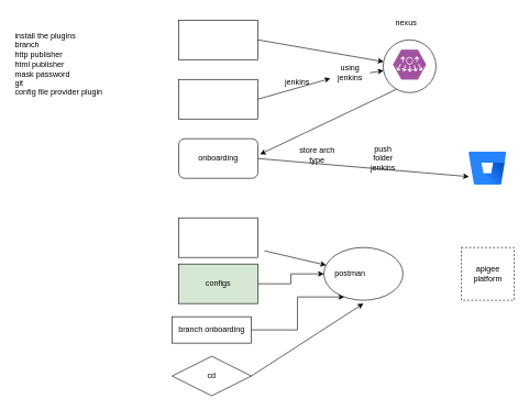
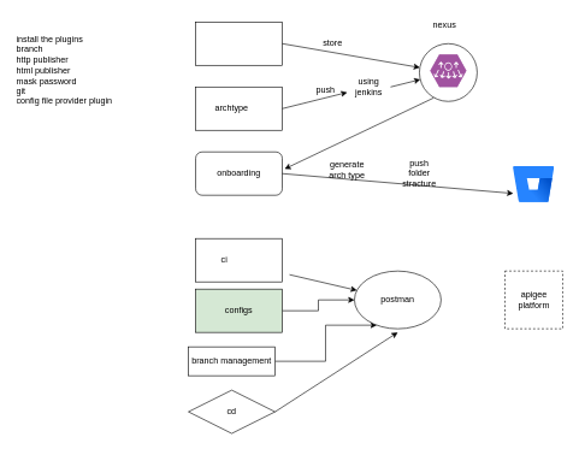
  <mxCell id="0" />
  <mxCell id="1" parent="0" />
  <mxCell id="2" value="install the plugins&amp;nbsp;&lt;div&gt;branch&lt;/div&gt;&lt;div&gt;http publisher&lt;/div&gt;&lt;div&gt;html publisher&lt;/div&gt;&lt;div&gt;mask password&lt;/div&gt;&lt;div&gt;git&lt;/div&gt;&lt;div&gt;config file provider plugin&lt;/div&gt;&lt;div&gt;&lt;br&gt;&lt;/div&gt;" style="text;html=1;whiteSpace=wrap;overflow=hidden;rounded=0;" vertex="1" parent="1"><mxGeometry x="20" y="40" width="180" height="120" as="geometry" /></mxCell>
  <mxCell id="3" value="" style="rounded=0;whiteSpace=wrap;html=1;" vertex="1" parent="1"><mxGeometry x="270" y="30" width="120" height="60" as="geometry" /></mxCell>
  <mxCell id="4" value="" style="rounded=0;whiteSpace=wrap;html=1;" vertex="1" parent="1"><mxGeometry x="270" y="120" width="120" height="60" as="geometry" /></mxCell>
+ <mxCell id="5" value="archtype" style="text;html=1;align=center;verticalAlign=middle;whiteSpace=wrap;rounded=0;" vertex="1" parent="1"><mxGeometry x="290" y="135" width="60" height="30" as="geometry" /></mxCell>
  <mxCell id="6" value="" style="ellipse;whiteSpace=wrap;html=1;aspect=fixed;" vertex="1" parent="1"><mxGeometry x="580" y="60" width="80" height="80" as="geometry" /></mxCell>
  <mxCell id="7" value="" style="endArrow=classic;html=1;rounded=0;" edge="1" parent="1" target="6"><mxGeometry width="50" height="50" relative="1" as="geometry"><mxPoint x="390" y="60" as="sourcePoint" /><mxPoint x="450" y="260" as="targetPoint" /><Array as="points"><mxPoint x="390" y="60" /></Array></mxGeometry></mxCell>
  <mxCell id="8" value="nexus" style="text;html=1;align=center;verticalAlign=middle;whiteSpace=wrap;rounded=0;" vertex="1" parent="1"><mxGeometry x="590" y="70" width="60" height="30" as="geometry" /></mxCell>
  <mxCell id="9" value="" style="endArrow=classic;html=1;rounded=0;exitX=1;exitY=0.5;exitDx=0;exitDy=0;" edge="1" parent="1" source="21" target="6"><mxGeometry width="50" height="50" relative="1" as="geometry"><mxPoint x="400" y="310" as="sourcePoint" /><mxPoint x="450" y="260" as="targetPoint" /></mxGeometry></mxCell>
  <mxCell id="10" value="" style="verticalLabelPosition=bottom;sketch=0;html=1;fillColor=#A153A0;strokeColor=#ffffff;verticalAlign=top;align=center;points=[[0,0.5,0],[0.125,0.25,0],[0.25,0,0],[0.5,0,0],[0.75,0,0],[0.875,0.25,0],[1,0.5,0],[0.875,0.75,0],[0.75,1,0],[0.5,1,0],[0.125,0.75,0]];pointerEvents=1;shape=mxgraph.cisco_safe.compositeIcon;bgIcon=mxgraph.cisco_safe.design.blank_device;resIcon=mxgraph.cisco_safe.design.nexus_1kv;" vertex="1" parent="1"><mxGeometry x="595" y="75" width="50" height="45" as="geometry" /></mxCell>
  <mxCell id="11" value="nexus" style="text;html=1;align=center;verticalAlign=middle;whiteSpace=wrap;rounded=0;" vertex="1" parent="1"><mxGeometry x="585" y="20" width="60" height="30" as="geometry" /></mxCell>
  <mxCell id="12" value="onboarding" style="whiteSpace=wrap;html=1;rounded=1;" vertex="1" parent="1"><mxGeometry x="270" y="210" width="120" height="60" as="geometry" /></mxCell>
  <mxCell id="13" value="" style="image;html=1;image=img/lib/atlassian/Bitbucket_Logo.svg;" vertex="1" parent="1"><mxGeometry x="710" y="230" width="57" height="50" as="geometry" /></mxCell>
- <mxCell id="15" value="jenkins" style="text;html=1;align=center;verticalAlign=middle;whiteSpace=wrap;rounded=0;" vertex="1" parent="1"><mxGeometry x="420" y="110" width="60" height="30" as="geometry" /></mxCell>
+ <mxCell id="14" value="store" style="text;html=1;align=center;verticalAlign=middle;whiteSpace=wrap;rounded=0;" vertex="1" parent="1"><mxGeometry x="430" y="45" width="60" height="30" as="geometry" /></mxCell>
+ <mxCell id="15" value="push" style="text;html=1;align=center;verticalAlign=middle;whiteSpace=wrap;rounded=0;" vertex="1" parent="1"><mxGeometry x="420" y="110" width="60" height="30" as="geometry" /></mxCell>
  <mxCell id="16" value="" style="endArrow=classic;html=1;rounded=0;entryX=1.027;entryY=0.393;entryDx=0;entryDy=0;entryPerimeter=0;exitX=0.245;exitY=0.94;exitDx=0;exitDy=0;exitPerimeter=0;" edge="1" parent="1" source="6" target="12"><mxGeometry width="50" height="50" relative="1" as="geometry"><mxPoint x="400" y="300" as="sourcePoint" /><mxPoint x="450" y="250" as="targetPoint" /></mxGeometry></mxCell>
  <mxCell id="17" value="" style="endArrow=classic;html=1;rounded=0;exitX=1;exitY=0.5;exitDx=0;exitDy=0;entryX=0;entryY=0.75;entryDx=0;entryDy=0;" edge="1" parent="1" source="12" target="13"><mxGeometry width="50" height="50" relative="1" as="geometry"><mxPoint x="400" y="300" as="sourcePoint" /><mxPoint x="450" y="250" as="targetPoint" /></mxGeometry></mxCell>
- <mxCell id="18" value="store arch type" style="text;html=1;align=center;verticalAlign=middle;whiteSpace=wrap;rounded=0;" vertex="1" parent="1"><mxGeometry x="450" y="220" width="60" height="30" as="geometry" /></mxCell>
- <mxCell id="19" value="push folder jenkins" style="text;html=1;align=center;verticalAlign=middle;whiteSpace=wrap;rounded=0;" vertex="1" parent="1"><mxGeometry x="550" y="225" width="60" height="30" as="geometry" /></mxCell>
+ <mxCell id="18" value="generate arch type" style="text;html=1;align=center;verticalAlign=middle;whiteSpace=wrap;rounded=0;" vertex="1" parent="1"><mxGeometry x="450" y="220" width="60" height="30" as="geometry" /></mxCell>
+ <mxCell id="19" value="push folder stracture" style="text;html=1;align=center;verticalAlign=middle;whiteSpace=wrap;rounded=0;" vertex="1" parent="1"><mxGeometry x="550" y="225" width="60" height="30" as="geometry" /></mxCell>
  <mxCell id="20" value="" style="endArrow=classic;html=1;rounded=0;exitX=1;exitY=0.5;exitDx=0;exitDy=0;" edge="1" parent="1" source="4" target="21"><mxGeometry width="50" height="50" relative="1" as="geometry"><mxPoint x="390" y="150" as="sourcePoint" /><mxPoint x="581" y="108" as="targetPoint" /></mxGeometry></mxCell>
- <mxCell id="21" value="using jenkins" style="text;html=1;align=center;verticalAlign=middle;whiteSpace=wrap;rounded=0;" vertex="1" parent="1"><mxGeometry x="500" y="95" width="60" height="30" as="geometry" /></mxCell>
+ <mxCell id="21" value="using jenkins" style="text;html=1;align=center;verticalAlign=middle;whiteSpace=wrap;rounded=0;" vertex="1" parent="1"><mxGeometry x="480" y="105" width="60" height="30" as="geometry" /></mxCell>
  <mxCell id="22" value="" style="rounded=0;whiteSpace=wrap;html=1;" vertex="1" parent="1"><mxGeometry x="270" y="330" width="120" height="60" as="geometry" /></mxCell>
+ <mxCell id="23" value="ci" style="text;html=1;align=center;verticalAlign=middle;whiteSpace=wrap;rounded=0;" vertex="1" parent="1"><mxGeometry x="280" y="345" width="60" height="30" as="geometry" /></mxCell>
  <mxCell id="24" style="edgeStyle=orthogonalEdgeStyle;rounded=0;orthogonalLoop=1;jettySize=auto;html=1;" edge="1" parent="1" source="25" target="29"><mxGeometry relative="1" as="geometry" /></mxCell>
  <mxCell id="25" value="configs" style="rounded=0;whiteSpace=wrap;html=1;fillColor=#d5e8d4;" vertex="1" parent="1"><mxGeometry x="270" y="400" width="120" height="60" as="geometry" /></mxCell>
  <mxCell id="26" style="edgeStyle=orthogonalEdgeStyle;rounded=0;orthogonalLoop=1;jettySize=auto;html=1;" edge="1" parent="1" source="27" target="29"><mxGeometry relative="1" as="geometry"><Array as="points"><mxPoint x="450" y="500" /><mxPoint x="450" y="450" /></Array></mxGeometry></mxCell>
- <mxCell id="27" value="branch onboarding" style="rounded=0;whiteSpace=wrap;html=1;" vertex="1" parent="1"><mxGeometry x="260" y="480" width="120" height="40" as="geometry" /></mxCell>
+ <mxCell id="27" value="branch management" style="rounded=0;whiteSpace=wrap;html=1;" vertex="1" parent="1"><mxGeometry x="260" y="480" width="120" height="40" as="geometry" /></mxCell>
  <mxCell id="28" value="cd" style="rhombus;whiteSpace=wrap;html=1;" vertex="1" parent="1"><mxGeometry x="260" y="540" width="120" height="60" as="geometry" /></mxCell>
  <mxCell id="29" value="" style="ellipse;whiteSpace=wrap;html=1;" vertex="1" parent="1"><mxGeometry x="490" y="375" width="120" height="80" as="geometry" /></mxCell>
- <mxCell id="30" value="postman" style="text;html=1;align=center;verticalAlign=middle;whiteSpace=wrap;rounded=0;" vertex="1" parent="1"><mxGeometry x="500" y="400" width="60" height="30" as="geometry" /></mxCell>
+ <mxCell id="30" value="postman" style="text;html=1;align=center;verticalAlign=middle;whiteSpace=wrap;rounded=0;" vertex="1" parent="1"><mxGeometry x="520" y="400" width="60" height="30" as="geometry" /></mxCell>
  <mxCell id="31" value="apigee platform" style="whiteSpace=wrap;html=1;aspect=fixed;dashed=1;" vertex="1" parent="1"><mxGeometry x="698.5" y="375" width="80" height="80" as="geometry" /></mxCell>
  <mxCell id="32" value="" style="endArrow=classic;html=1;rounded=0;" edge="1" parent="1" target="29"><mxGeometry width="50" height="50" relative="1" as="geometry"><mxPoint x="400" y="380" as="sourcePoint" /><mxPoint x="450" y="330" as="targetPoint" /></mxGeometry></mxCell>
  <mxCell id="33" value="" style="endArrow=classic;html=1;rounded=0;exitX=1;exitY=0.5;exitDx=0;exitDy=0;" edge="1" parent="1" source="28"><mxGeometry width="50" height="50" relative="1" as="geometry"><mxPoint x="400" y="380" as="sourcePoint" /><mxPoint x="550" y="460" as="targetPoint" /></mxGeometry></mxCell>
